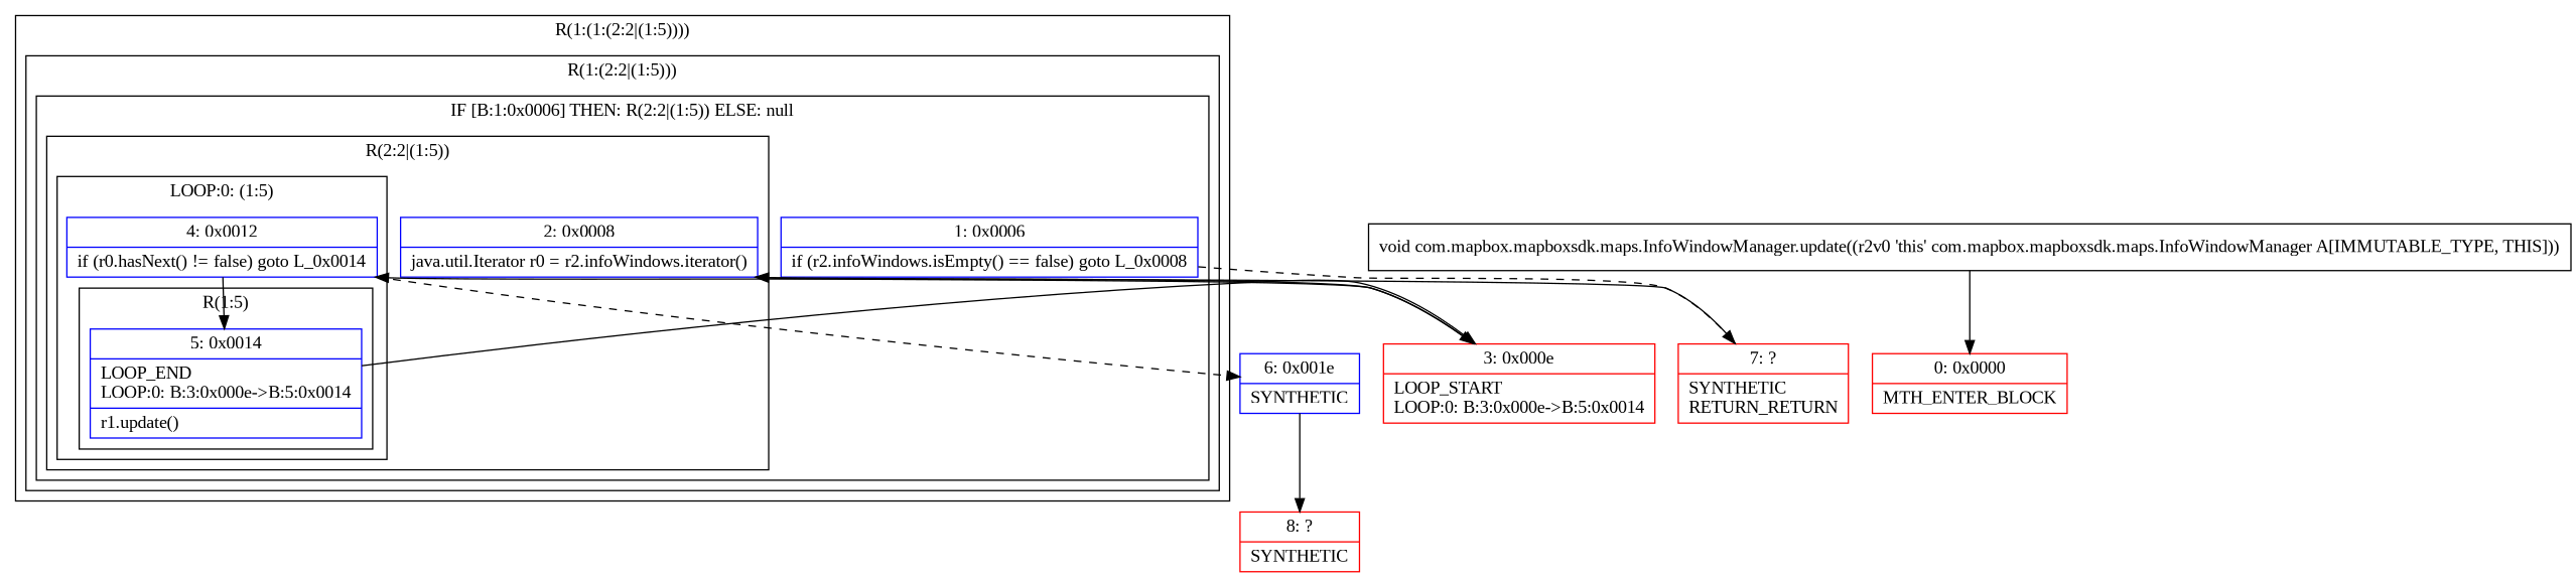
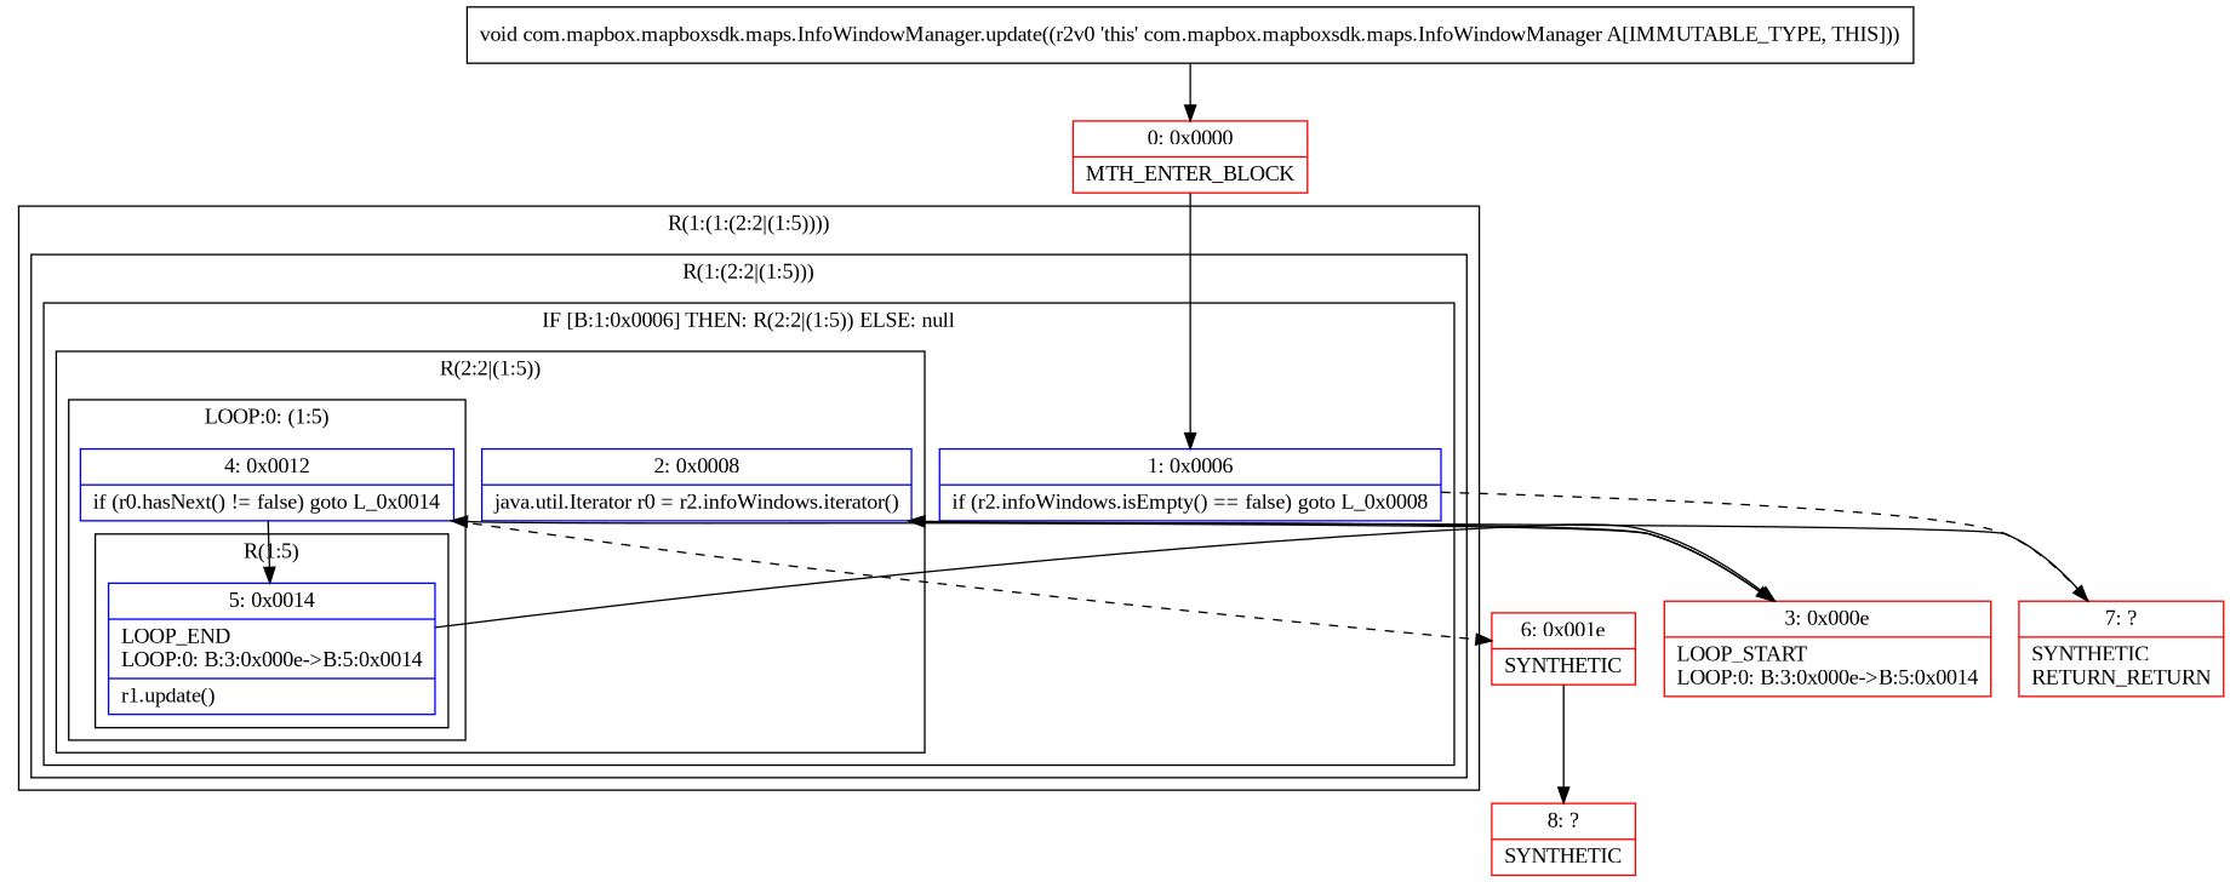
  digraph {
    fontname="Liberation Serif"
    node [color=red fontname="Liberation Serif" shape=record]
    edge [fontname="Liberation Serif"]
    n1 [color=blue label="{5\:\ 0x0014|LOOP_END\lLOOP:0: B:3:0x000e\-\>B:5:0x0014\l|r1.update()\l}"]
    n2 [color=blue label="{4\:\ 0x0012|if (r0.hasNext() != false) goto L_0x0014\l}"]
    n3 [color=blue label="{2\:\ 0x0008|java.util.Iterator r0 = r2.infoWindows.iterator()\l}"]
    n4 [color=blue label="{1\:\ 0x0006|if (r2.infoWindows.isEmpty() == false) goto L_0x0008\l}"]
    n5 [label="{3\:\ 0x000e|LOOP_START\lLOOP:0: B:3:0x000e\-\>B:5:0x0014\l}"]
-   n6 [color=blue label="{6\:\ 0x001e|SYNTHETIC\l}"]
+   n6 [label="{6\:\ 0x001e|SYNTHETIC\l}"]
    n7 [label="{7\:\ ?|SYNTHETIC\lRETURN_RETURN\l}"]
    n8 [label="{8\:\ ?|SYNTHETIC\l}"]
    n9 [label="{0\:\ 0x0000|MTH_ENTER_BLOCK\l}"]
    n10 [label="{void com.mapbox.mapboxsdk.maps.InfoWindowManager.update((r2v0 'this' com.mapbox.mapboxsdk.maps.InfoWindowManager A[IMMUTABLE_TYPE, THIS])) }" color=""]
    subgraph cluster_1 {
      label="R(1:(1:(2:2|(1:5))))"
      subgraph cluster_2 {
        label="R(1:(2:2|(1:5)))"
        subgraph cluster_3 {
          label="IF [B:1:0x0006] THEN: R(2:2|(1:5)) ELSE: null"
          n4
          subgraph cluster_4 {
            label="R(2:2|(1:5))"
            n3
            subgraph cluster_5 {
              label="LOOP:0: (1:5)"
              n2
              subgraph cluster_6 {
                label="R(1:5)"
                n1
              }
            }
          }
        }
      }
    }
    n1 -> n5
    n2 -> n1
    n2 -> n6 [style=dashed]
    n3 -> n5
    n4 -> n7 [style=dashed]
    n5 -> n2
    n6 -> n8
    n7 -> n3
+   n9 -> n4
    n10 -> n9
  }
